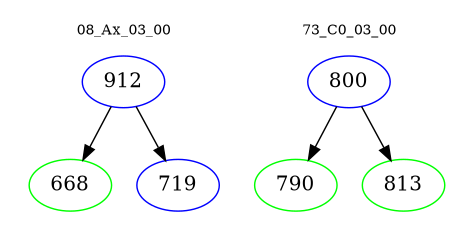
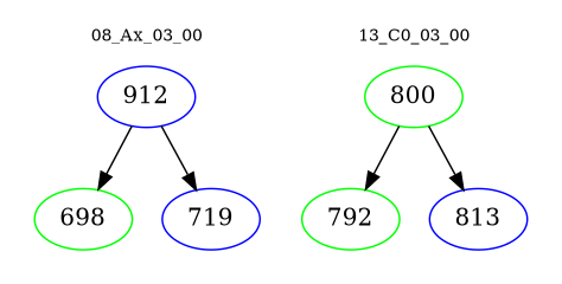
  digraph {
    node [color=blue]
    edge [color=black]
    n1 [label=912]
-   n2 [color=green label=668]
+   n2 [color=green label=698]
    n3 [label=719]
-   n4 [label=800]
-   n5 [color=green label=790]
-   n6 [color=green label=813]
+   n4 [color=green label=800]
+   n5 [color=green label=792]
+   n6 [label=813]
    subgraph cluster_1 {
      color=white
      fontsize=10
      label="08_Ax_03_00"
      n1
      n2
      n3
    }
    subgraph cluster_2 {
      color=white
      fontsize=10
-     label="73_C0_03_00"
+     label="13_C0_03_00"
      n4
      n5
      n6
    }
    n1 -> n2
    n1 -> n3
    n4 -> n5
    n4 -> n6
  }
